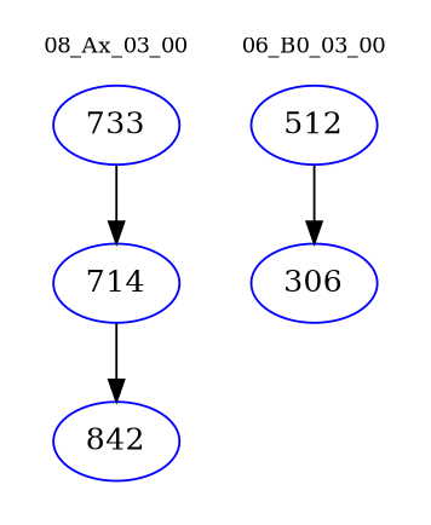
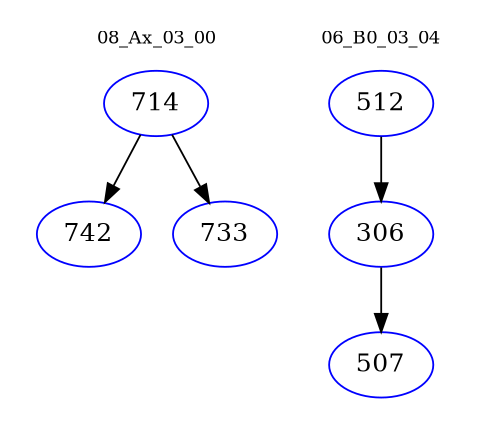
  digraph {
    node [color=blue]
    edge [color=black]
-   n1 [label=842]
+   n1 [label=742]
    n2 [label=714]
    n3 [label=733]
    n4 [label=512]
    n5 [label=306]
+   n6 [label=507]
    subgraph cluster_1 {
      color=white
      fontsize=10
      label="08_Ax_03_00"
      n1
      n2
      n3
    }
    subgraph cluster_2 {
      color=white
      fontsize=10
-     label="06_B0_03_00"
+     label="06_B0_03_04"
      n4
      n5
+     n6
    }
    n2 -> n1
-   n3 -> n2
+   n2 -> n3
    n4 -> n5
+   n5 -> n6
  }
